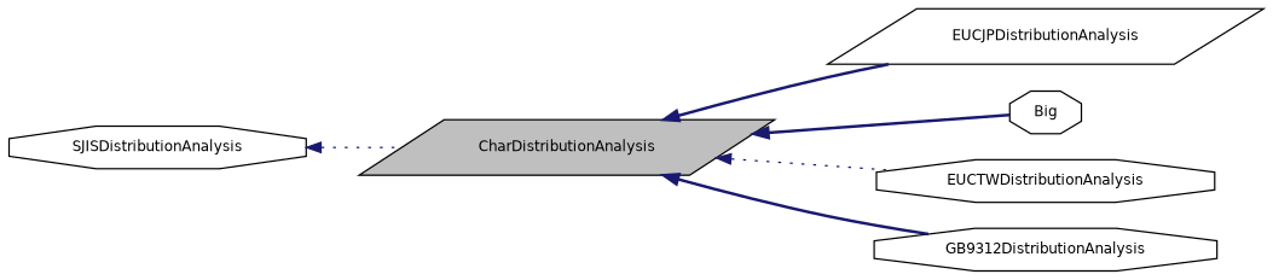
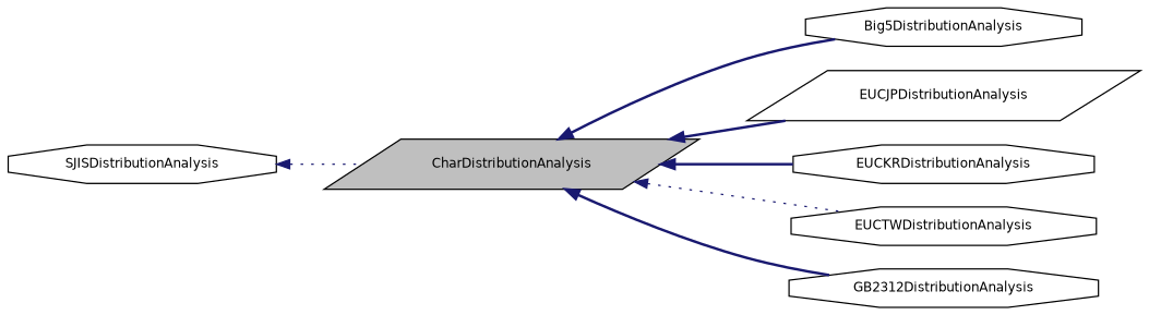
  digraph {
    rankdir=LR
    node [color=black fillcolor=white fontname=Helvetica fontsize=10 shape=octagon style=filled]
    edge [color=midnightblue dir=back fontname=Helvetica fontsize=10 labelfontname=Helvetica labelfontsize=10 style=bold]
    n1 [fillcolor=grey75 fontcolor=black height=0.2 label=CharDistributionAnalysis shape=parallelogram width=0.4]
+   n2 [height=0.2 label=Big5DistributionAnalysis width=0.4]
    n3 [height=0.2 label=EUCJPDistributionAnalysis shape=parallelogram width=0.4]
-   n4 [height=0.2 label=Big width=0.4]
+   n4 [height=0.2 label=EUCKRDistributionAnalysis width=0.4]
    n5 [height=0.2 label=EUCTWDistributionAnalysis width=0.4]
-   n6 [height=0.2 label=GB9312DistributionAnalysis width=0.4]
+   n6 [height=0.2 label=GB2312DistributionAnalysis width=0.4]
    n7 [height=0.2 label=SJISDistributionAnalysis width=0.4]
+   n1 -> n2
    n1 -> n3
    n1 -> n4
    n1 -> n5 [style=dotted]
    n1 -> n6
    n7 -> n1 [style=dotted]
  }
